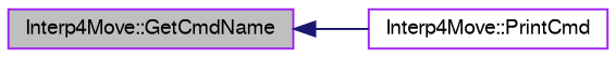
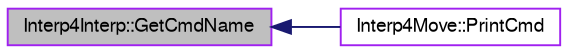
  digraph {
    rankdir=LR
    node [color=purple fontname=FreeSans fontsize=10 shape=record style=filled]
-   n1 [fillcolor=grey75 fontcolor=black height=0.2 label="Interp4Move::GetCmdName" width=0.4]
+   n1 [fillcolor=grey75 fontcolor=black height=0.2 label="Interp4Interp::GetCmdName" width=0.4]
    n2 [fillcolor=white height=0.2 label="Interp4Move::PrintCmd" width=0.4]
    n1 -> n2 [color=midnightblue dir=back fontname=FreeSans fontsize=10 labelfontname=FreeSans labelfontsize=10 style=solid]
  }
